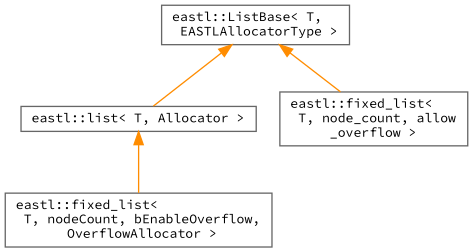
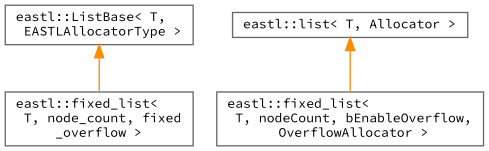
  digraph {
    fontname="Source Code Pro"
    rankdir=TB
    node [color=grey40 fillcolor=white fontname="Source Code Pro" fontsize=10 shape=box style=filled]
    edge [color=darkorange dir=back fontname="Source Code Pro" fontsize=10 labelfontname=Helvetica labelfontsize=10 style=solid]
    n1 [height=0.2 label="eastl::ListBase\< T,\l EASTLAllocatorType \>" width=0.4]
    n2 [height=0.2 label="eastl::list\< T, Allocator \>" width=0.4]
-   n3 [height=0.2 label="eastl::fixed_list\<\l T, node_count, allow\l_overflow \>" width=0.4]
+   n3 [height=0.2 label="eastl::fixed_list\<\l T, node_count, fixed\l_overflow \>" width=0.4]
    n4 [height=0.2 label="eastl::fixed_list\<\l T, nodeCount, bEnableOverflow,\l OverflowAllocator \>" width=0.4]
-   n1 -> n2
    n1 -> n3
    n2 -> n4
  }
